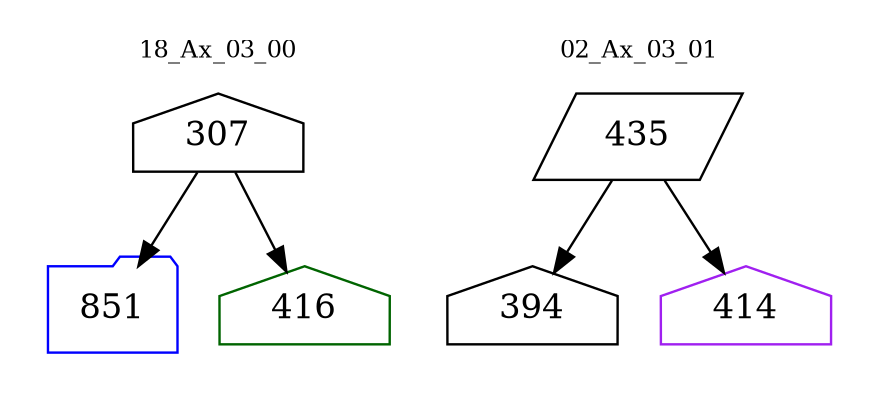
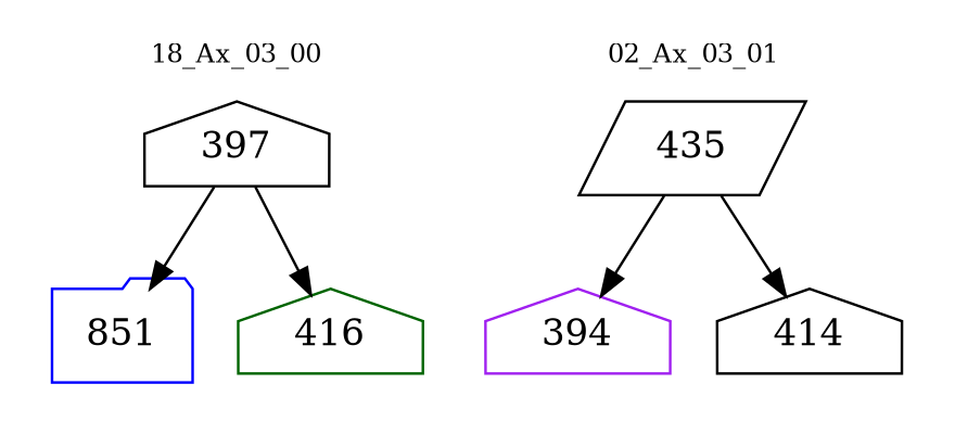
  digraph {
    node [color=black shape=house]
    edge [color=black]
-   n1 [label=307]
+   n1 [label=397]
    n2 [color=blue label=851 shape=folder]
    n3 [color=darkgreen label=416]
    n4 [label=435 shape=parallelogram]
-   n5 [label=394]
-   n6 [color=purple label=414]
+   n5 [color=purple label=394]
+   n6 [label=414]
    subgraph cluster_1 {
      color=white
      fontsize=10
      label="18_Ax_03_00"
      n1
      n2
      n3
    }
    subgraph cluster_2 {
      color=white
      fontsize=10
      label="02_Ax_03_01"
      n4
      n5
      n6
    }
    n1 -> n2
    n1 -> n3
    n4 -> n5
    n4 -> n6
  }
